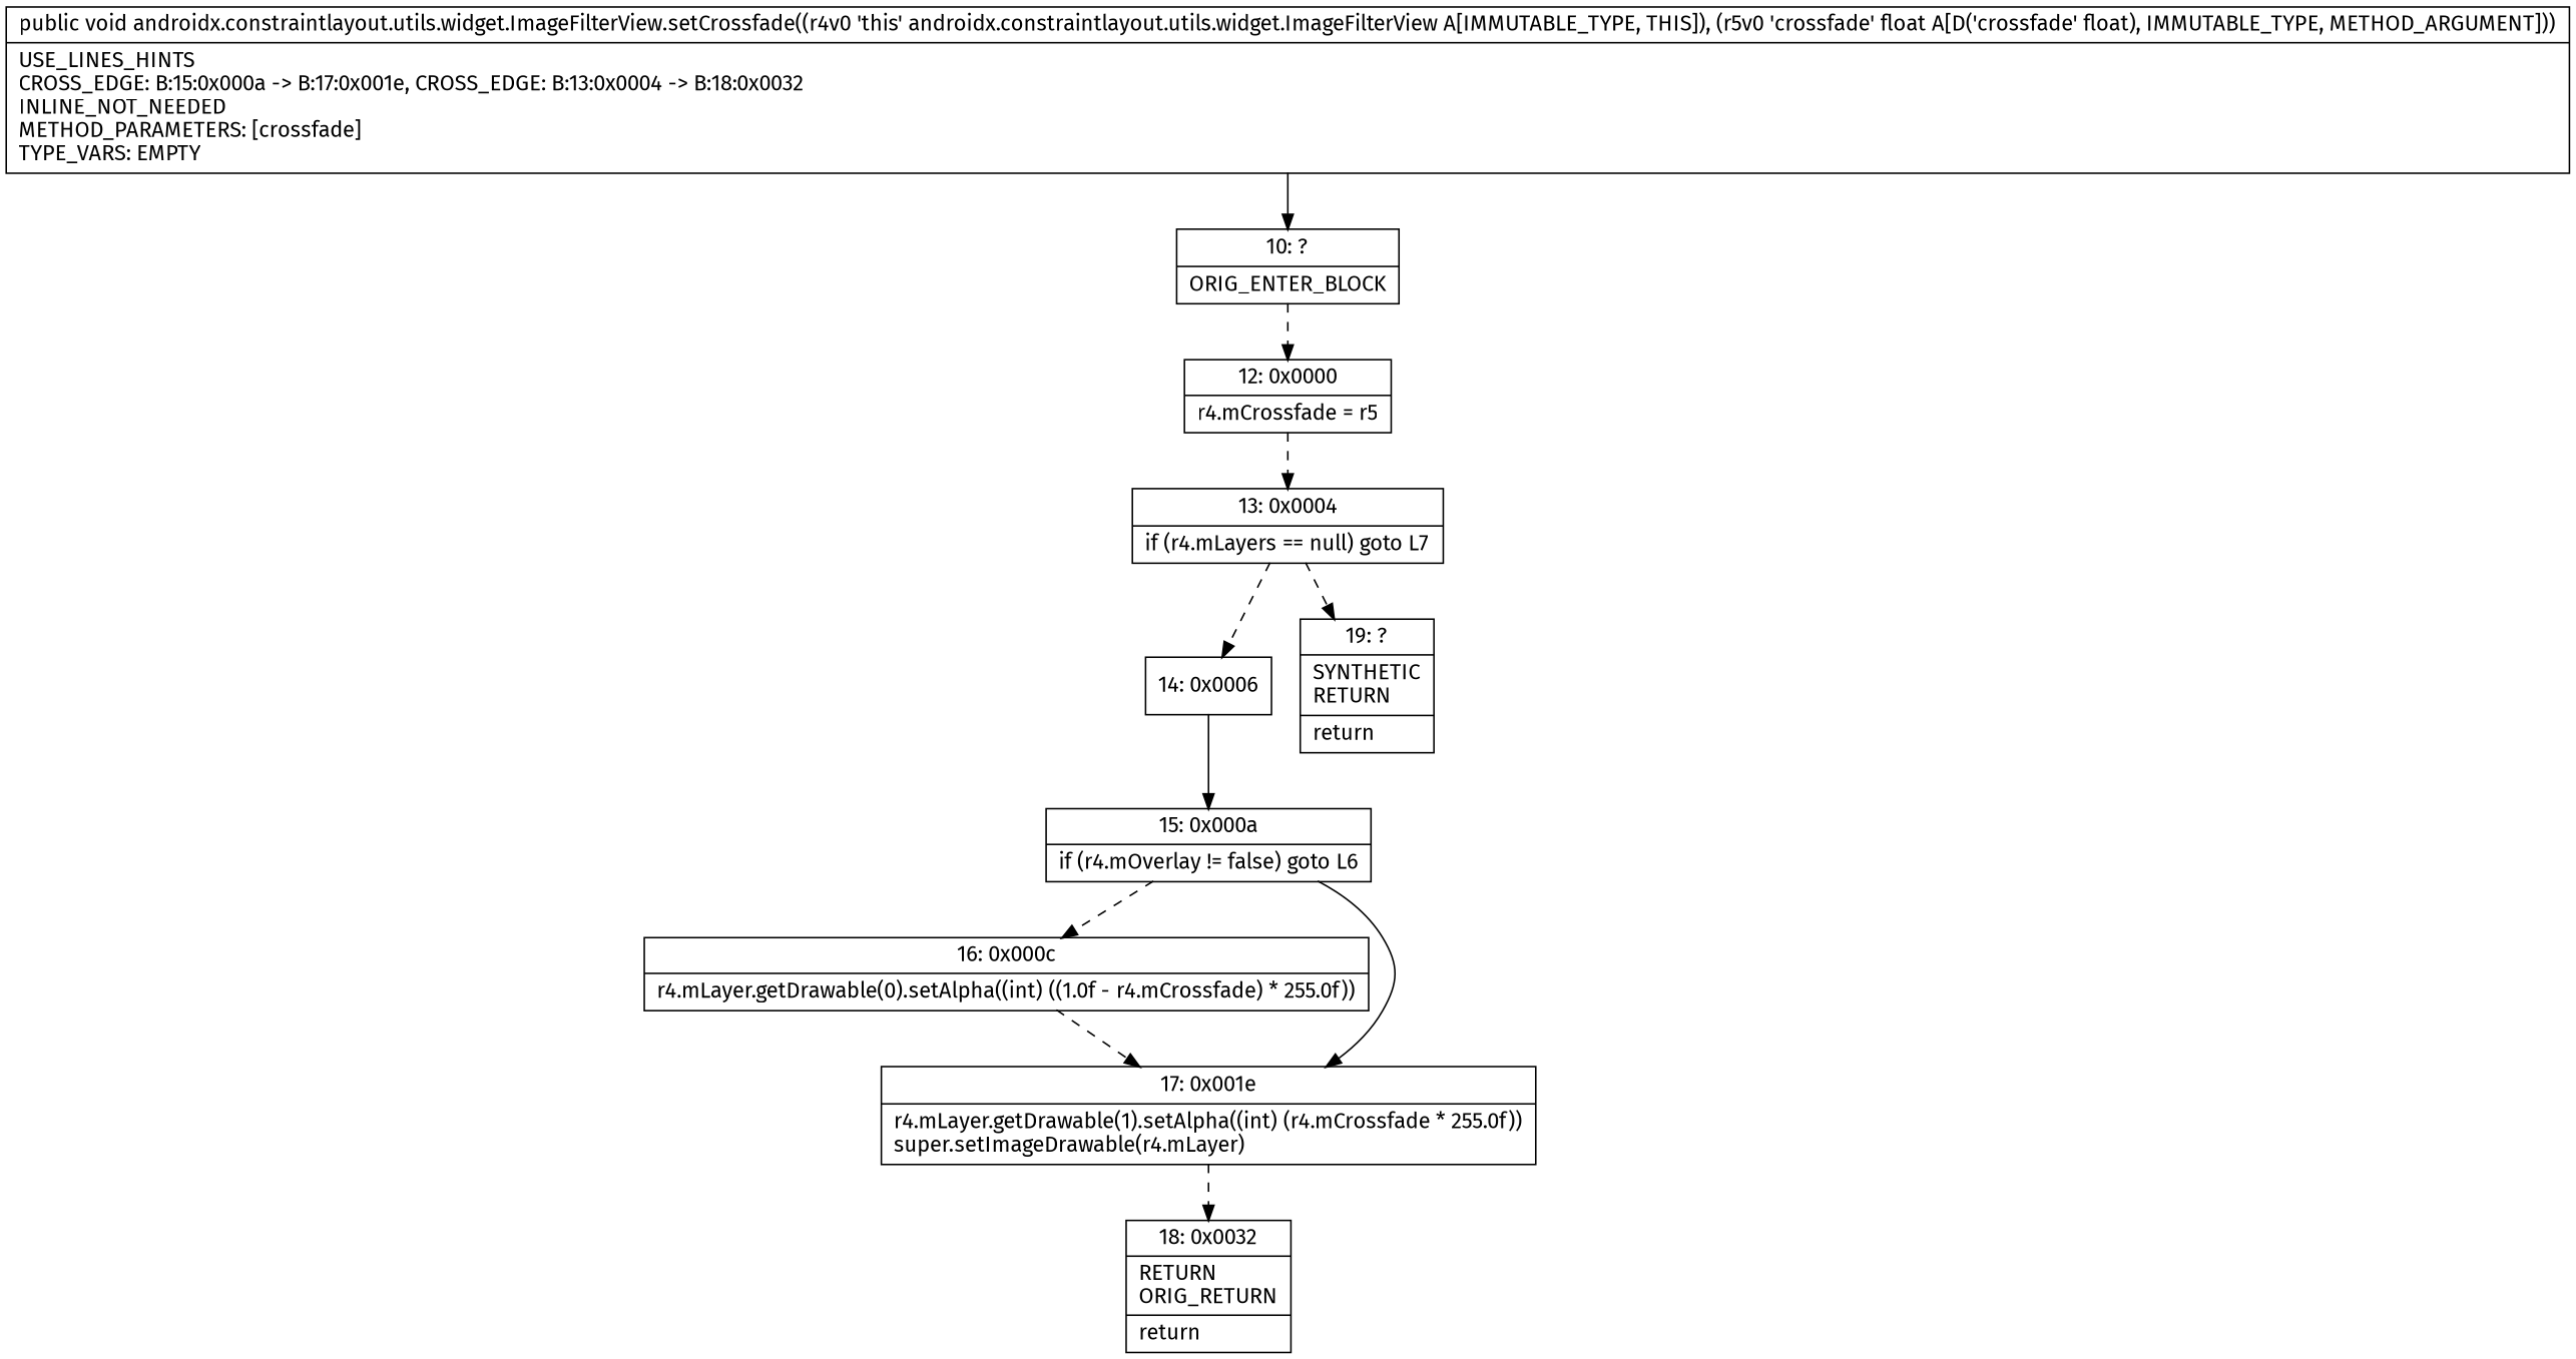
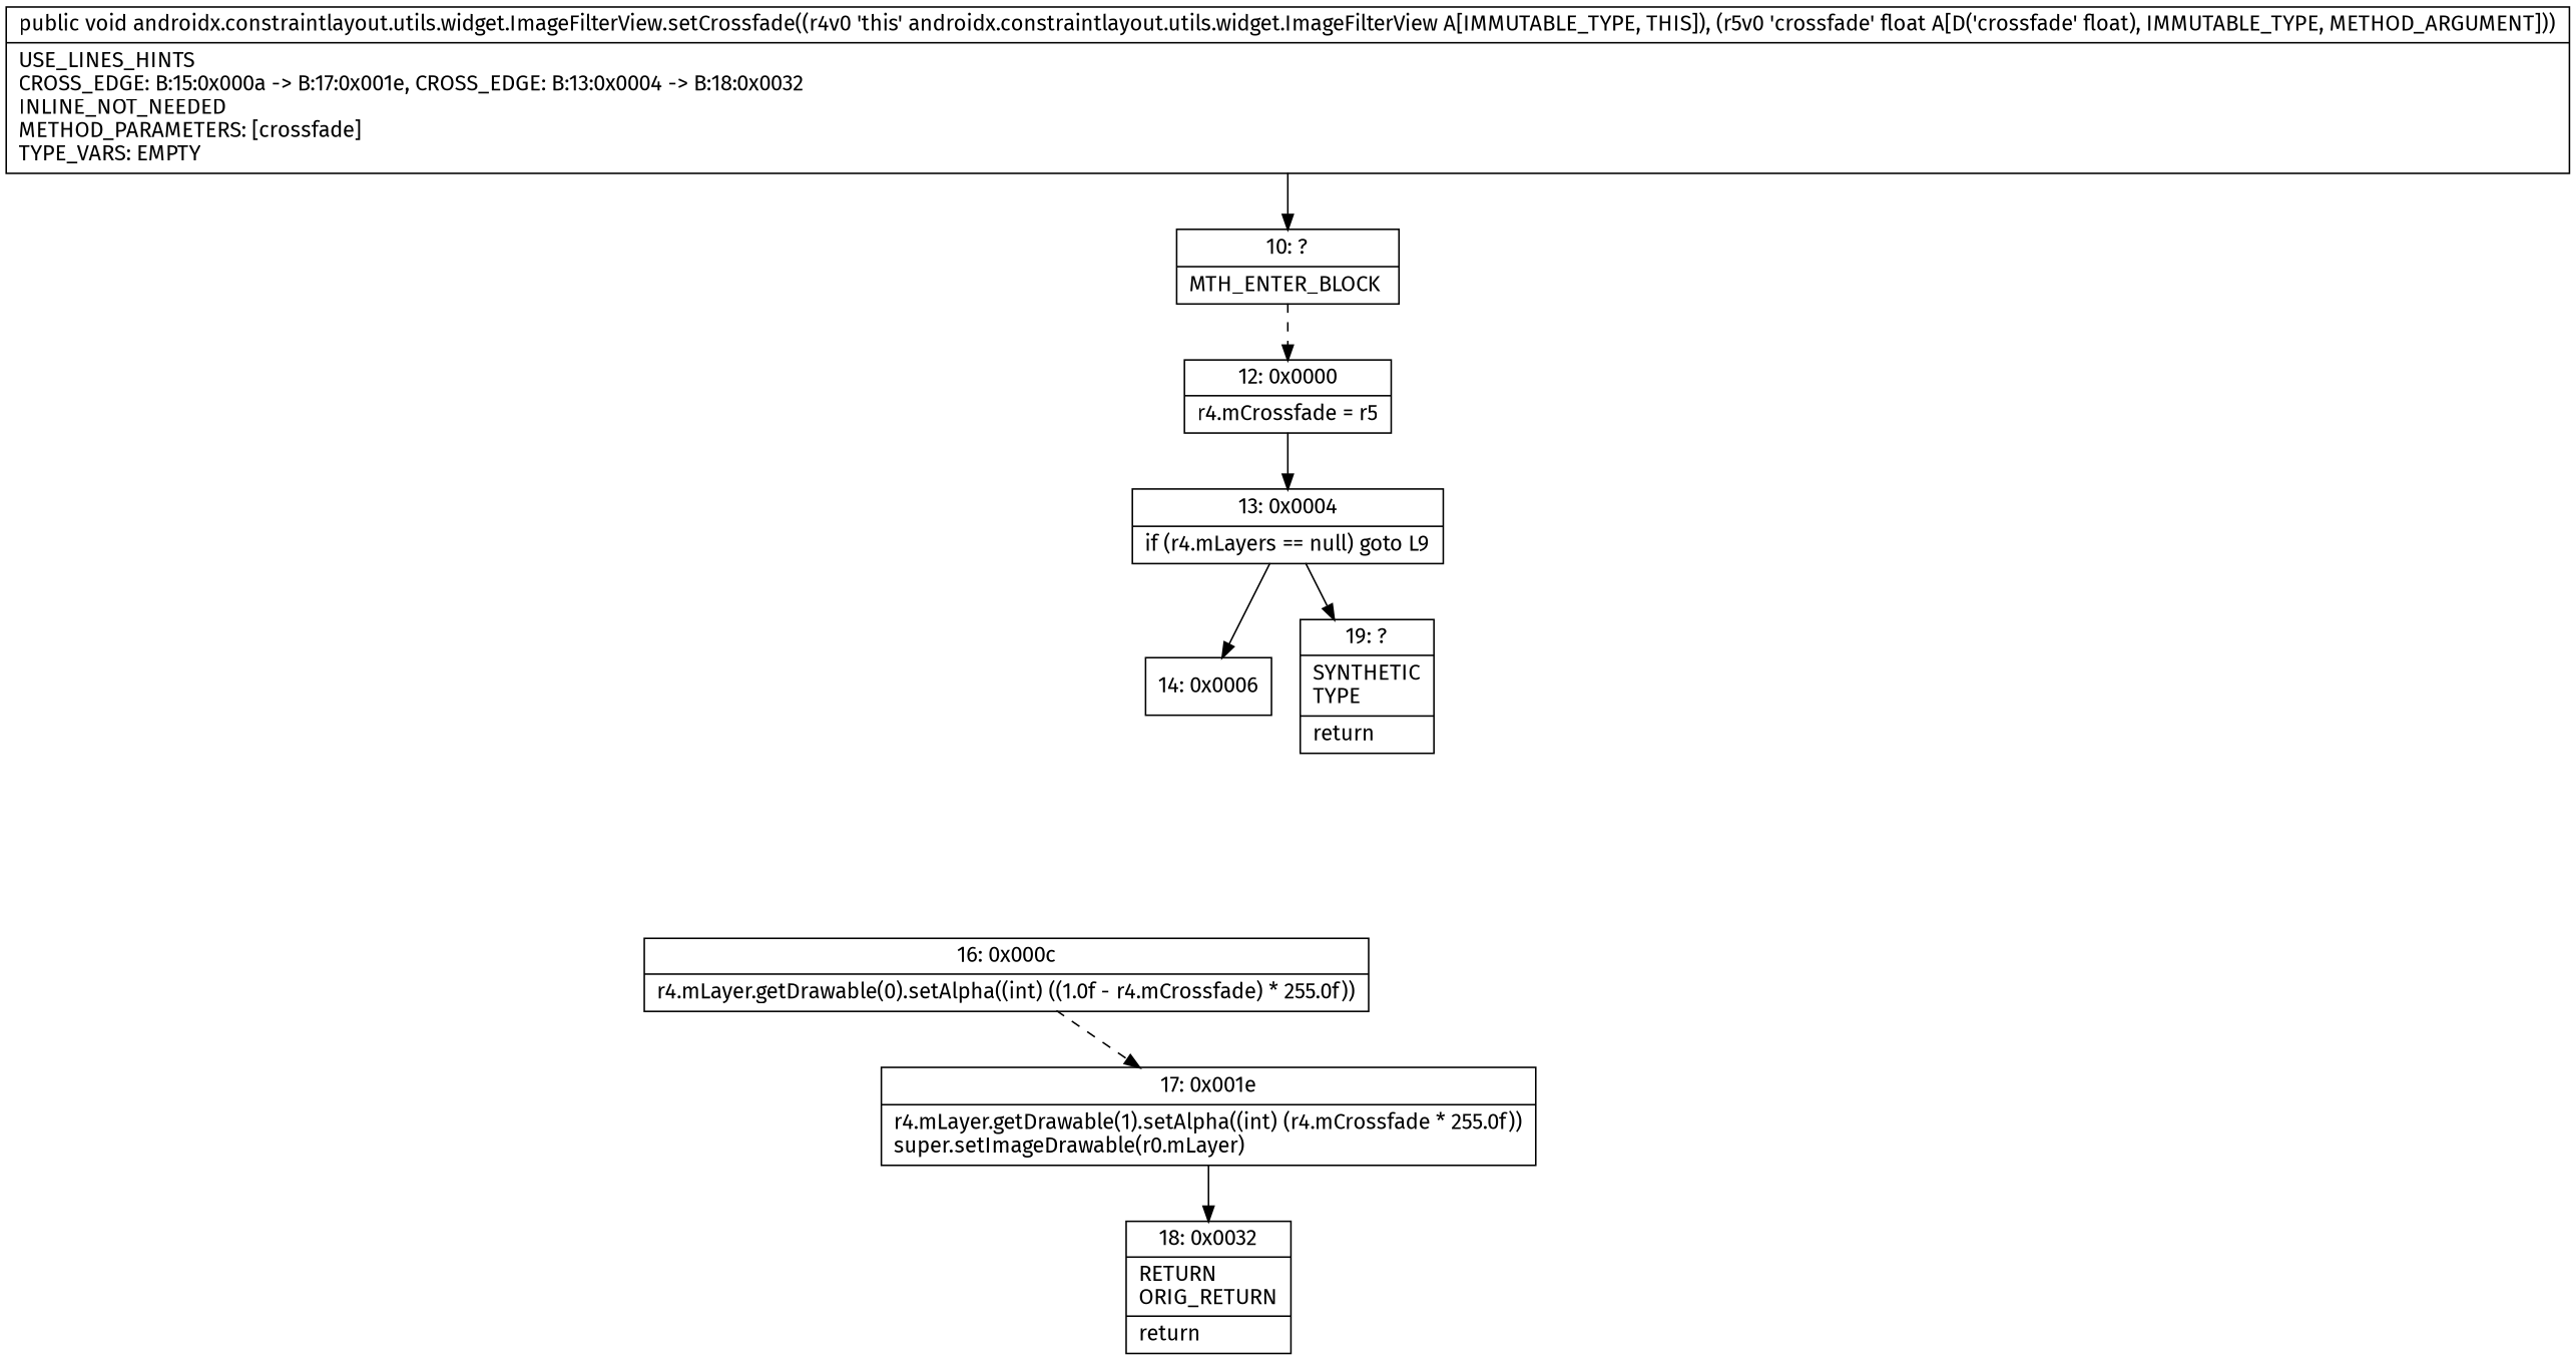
  digraph {
    fontname="Fira Sans"
    node [fontname="Fira Sans" shape=record]
    edge [fontname="Fira Sans"]
-   n1 [label="{10\:\ ?|ORIG_ENTER_BLOCK\l}"]
+   n1 [label="{10\:\ ?|MTH_ENTER_BLOCK\l}"]
    n2 [label="{12\:\ 0x0000|r4.mCrossfade = r5\l}"]
-   n3 [label="{13\:\ 0x0004|if (r4.mLayers == null) goto L7\l}"]
+   n3 [label="{13\:\ 0x0004|if (r4.mLayers == null) goto L9\l}"]
    n4 [label="{14\:\ 0x0006}"]
-   n5 [label="{19\:\ ?|SYNTHETIC\lRETURN\l|return\l}"]
-   n6 [label="{15\:\ 0x000a|if (r4.mOverlay != false) goto L6\l}"]
+   n5 [label="{19\:\ ?|SYNTHETIC\lTYPE\l|return\l}"]
    n7 [label="{16\:\ 0x000c|r4.mLayer.getDrawable(0).setAlpha((int) ((1.0f \- r4.mCrossfade) * 255.0f))\l}"]
-   n8 [label="{17\:\ 0x001e|r4.mLayer.getDrawable(1).setAlpha((int) (r4.mCrossfade * 255.0f))\lsuper.setImageDrawable(r4.mLayer)\l}"]
+   n8 [label="{17\:\ 0x001e|r4.mLayer.getDrawable(1).setAlpha((int) (r4.mCrossfade * 255.0f))\lsuper.setImageDrawable(r0.mLayer)\l}"]
    n9 [label="{18\:\ 0x0032|RETURN\lORIG_RETURN\l|return\l}"]
    n10 [label="{public void androidx.constraintlayout.utils.widget.ImageFilterView.setCrossfade((r4v0 'this' androidx.constraintlayout.utils.widget.ImageFilterView A[IMMUTABLE_TYPE, THIS]), (r5v0 'crossfade' float A[D('crossfade' float), IMMUTABLE_TYPE, METHOD_ARGUMENT]))  | USE_LINES_HINTS\lCROSS_EDGE: B:15:0x000a \-\> B:17:0x001e, CROSS_EDGE: B:13:0x0004 \-\> B:18:0x0032\lINLINE_NOT_NEEDED\lMETHOD_PARAMETERS: [crossfade]\lTYPE_VARS: EMPTY\l}"]
    n1 -> n2 [style=dashed]
-   n2 -> n3 [style=dashed]
-   n3 -> n4 [style=dashed]
-   n3 -> n5 [style=dashed]
-   n4 -> n6
-   n6 -> n7 [style=dashed]
-   n6 -> n8
+   n2 -> n3
+   n3 -> n4 [style=solid]
+   n3 -> n5
    n7 -> n8 [style=dashed]
-   n8 -> n9 [style=dashed]
+   n8 -> n9
    n10 -> n1
  }
